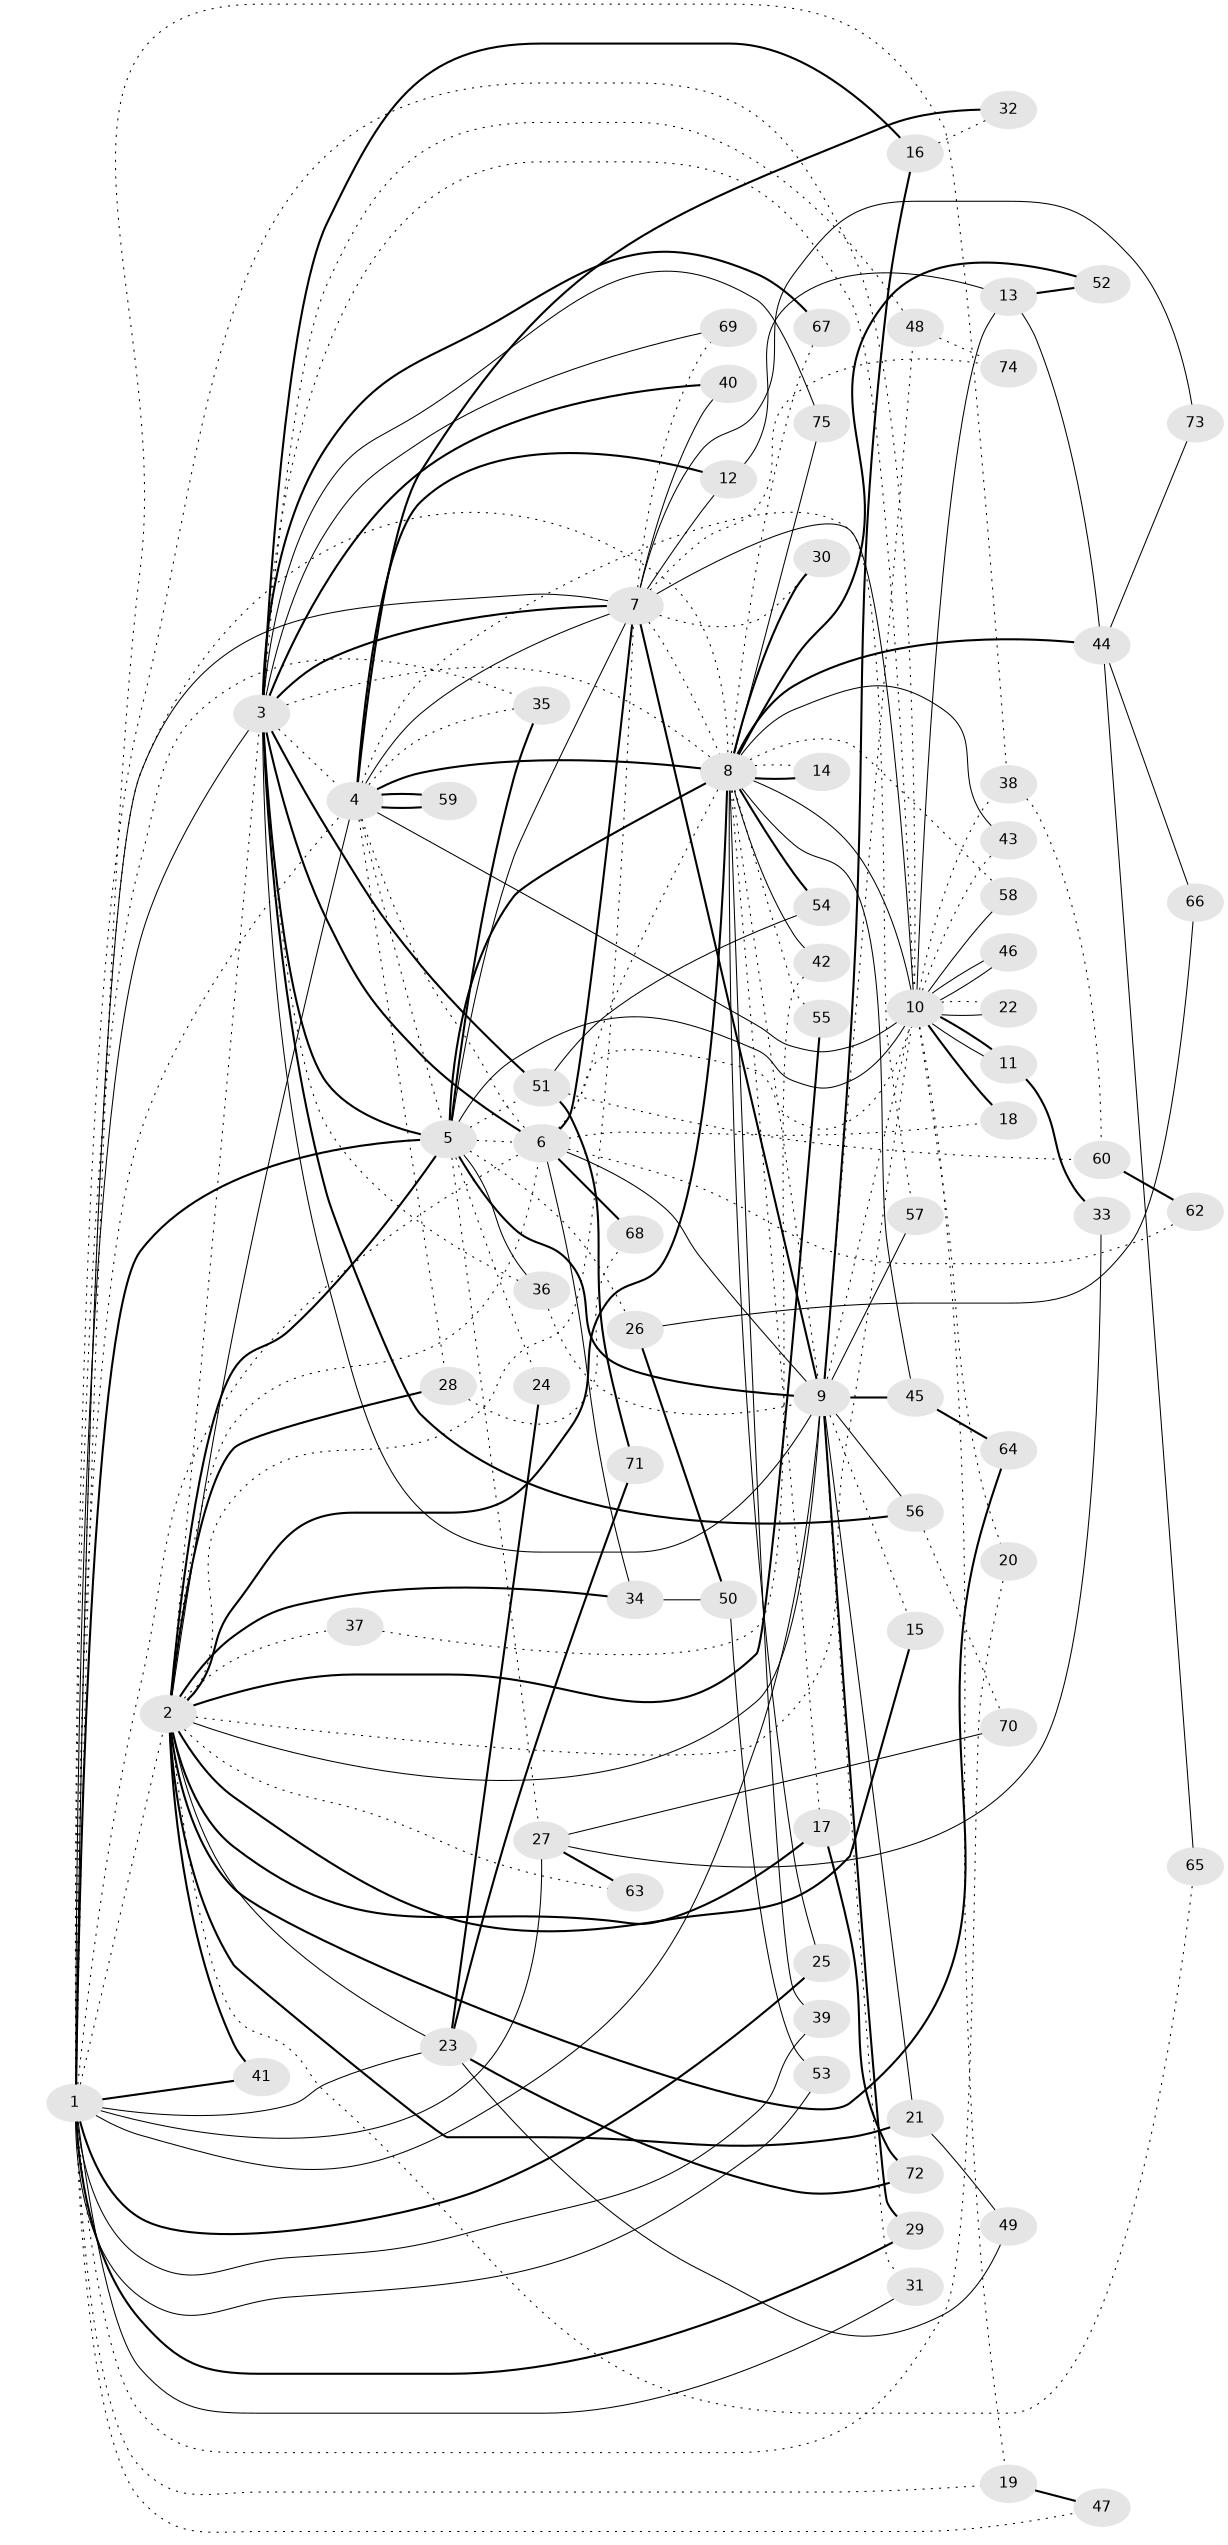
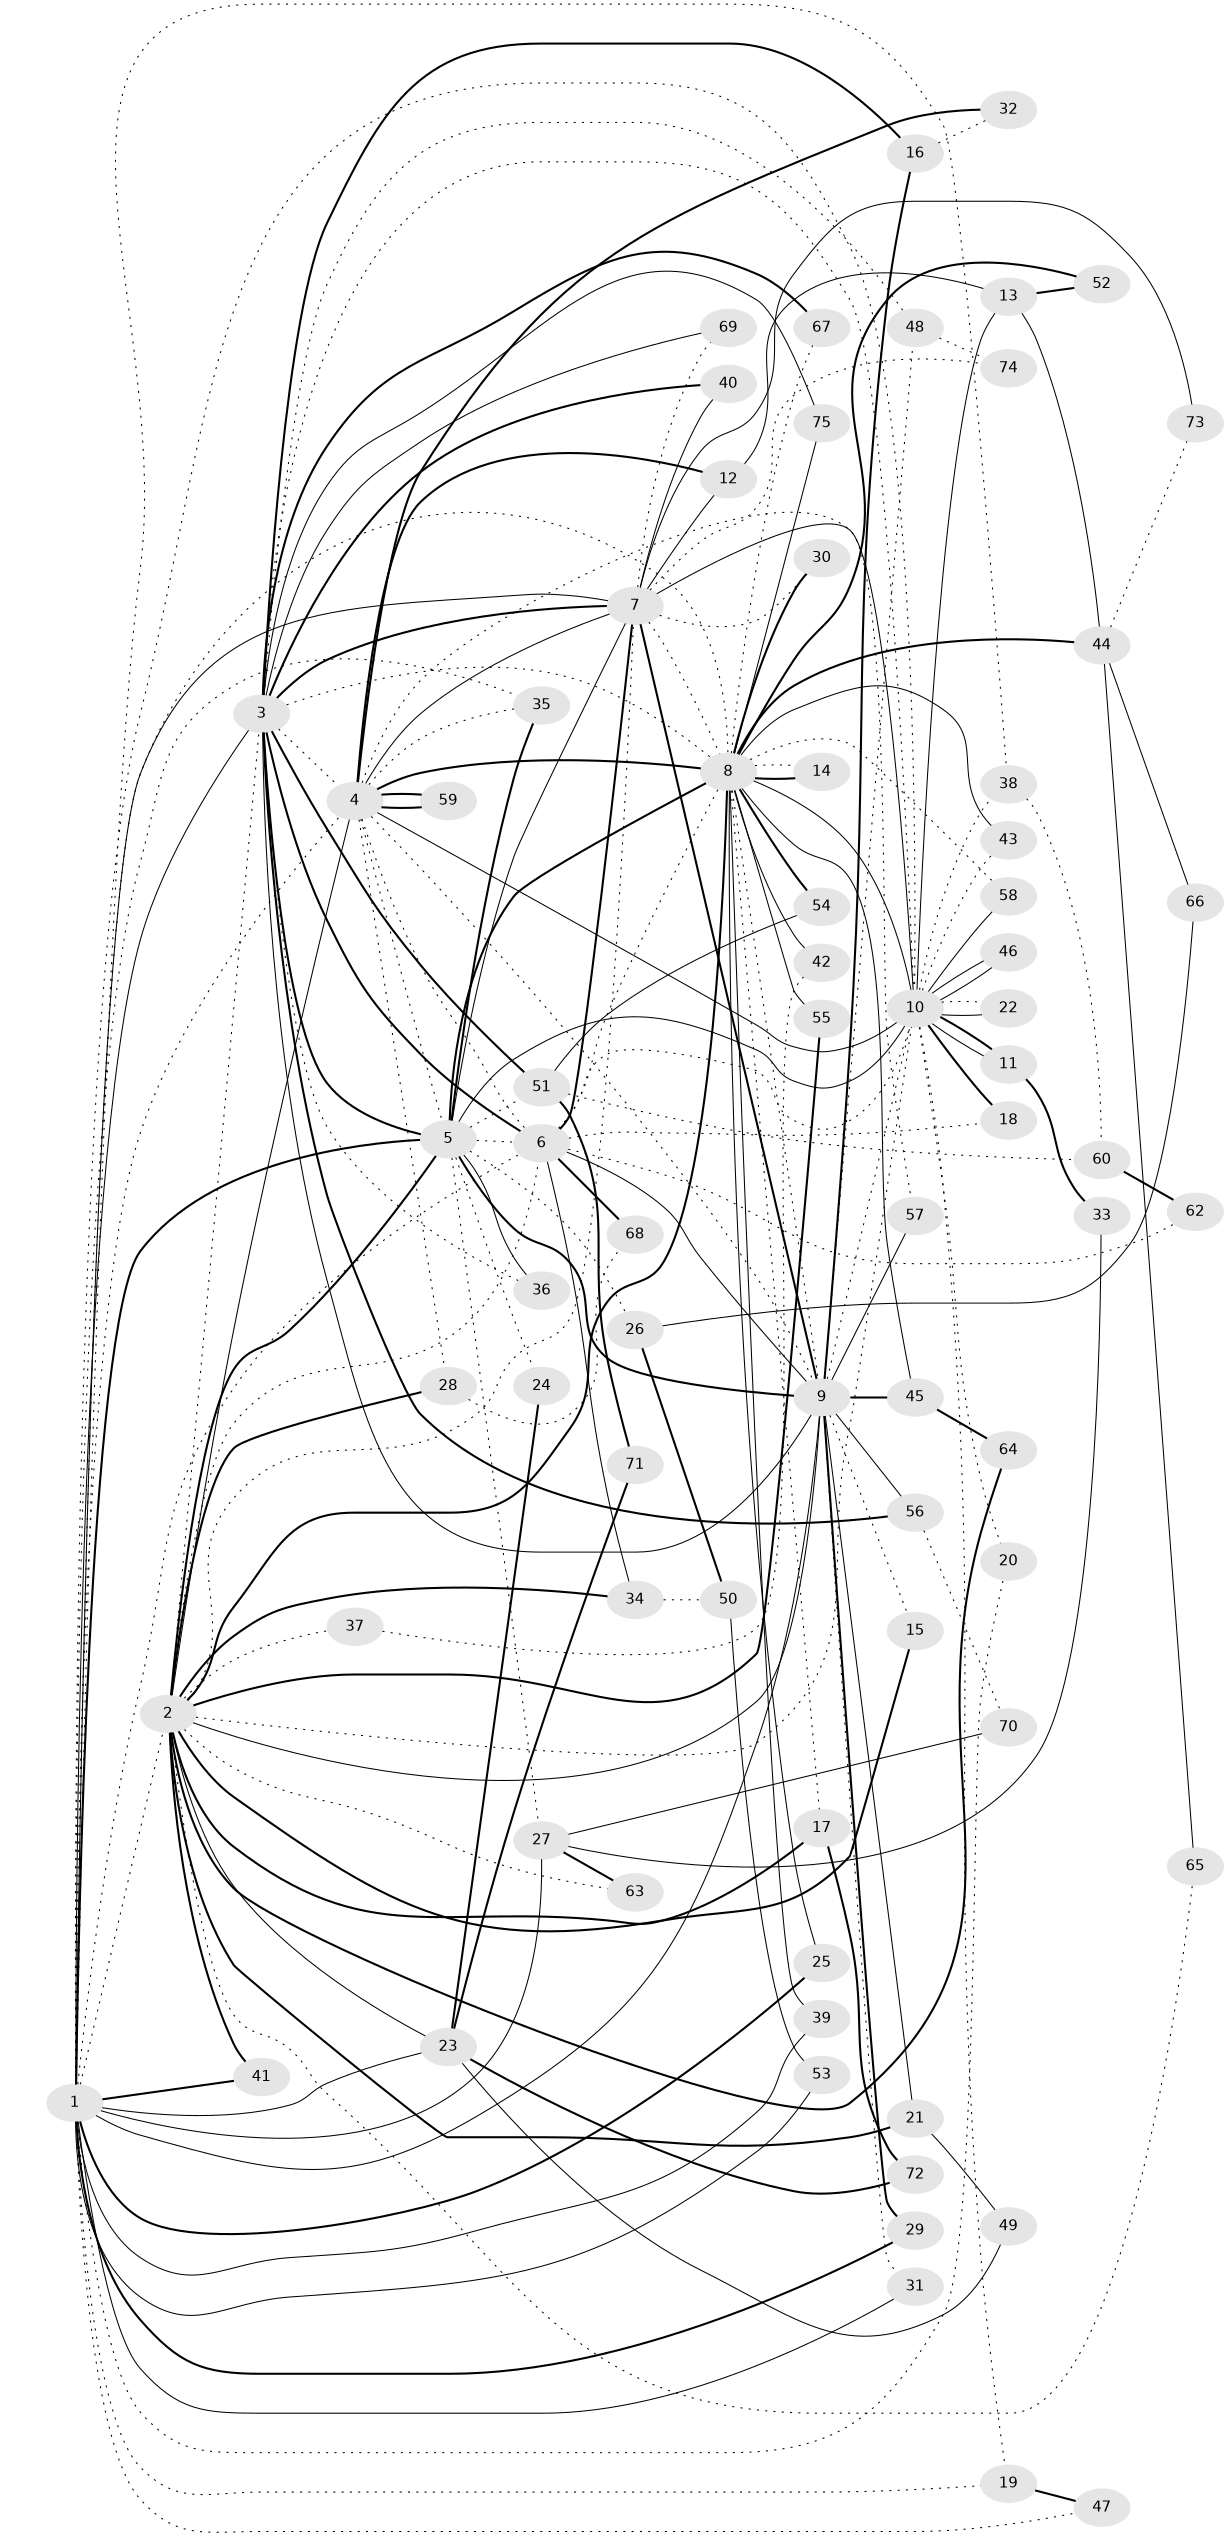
  graph {
    fontname="DejaVu Sans"
    rankdir=LR
    node [color=gray90 fontname="DejaVu Sans" style=filled]
    edge [fontname="DejaVu Sans" style=dotted]
    1
    2
    3
    4
    5
    6
    7
    8
    9
    10
    19
    20
    23
    25
    27
    29
    31
    35
    38
    39
    41
    47
    53
    15
    17
    21
    28
    34
    37
    55
    63
    64
    65
    16
    36
    40
    48
    51
    56
    67
    69
    75
    12
    32
    57
    59
    24
    26
    18
    62
    68
    30
    73
    74
    14
    42
    43
    44
    45
    52
    54
    58
    11
    13
    22
    46
    72
    49
    71
    33
    70
    60
    50
    66
    1 -- 2
    1 -- 3 [style=solid]
    1 -- 4
    1 -- 5 [style=bold]
    1 -- 6
    1 -- 7 [style=solid]
    1 -- 8
    1 -- 9 [style=solid]
    1 -- 10
    1 -- 19
    1 -- 20
    1 -- 23 [style=solid]
    1 -- 25 [style=bold]
    1 -- 27 [style=solid]
    1 -- 29 [style=bold]
    1 -- 31 [style=solid]
    1 -- 35
    1 -- 38
    1 -- 39 [style=solid]
    1 -- 41 [style=bold]
    1 -- 47
    1 -- 53 [style=solid]
    2 -- 3
    2 -- 4 [style=solid]
    2 -- 5 [style=bold]
    2 -- 6
    2 -- 7
    2 -- 8 [style=bold]
    2 -- 9 [style=solid]
    2 -- 10
    2 -- 23 [style=solid]
    2 -- 41 [style=bold]
    2 -- 15 [style=bold]
    2 -- 17 [style=bold]
    2 -- 21 [style=bold]
    2 -- 28 [style=bold]
    2 -- 34 [style=bold]
    2 -- 37
    2 -- 55 [style=bold]
    2 -- 63
    2 -- 64 [style=bold]
    2 -- 65
    3 -- 4
    3 -- 5 [style=bold]
    3 -- 6 [style=bold]
    3 -- 7 [style=bold]
    3 -- 8
    3 -- 9 [style=solid]
    3 -- 10
    3 -- 16 [style=bold]
    3 -- 36
    3 -- 40 [style=bold]
    3 -- 48
    3 -- 51 [style=bold]
    3 -- 56 [style=bold]
    3 -- 67 [style=bold]
    3 -- 69 [style=solid]
    3 -- 75 [style=solid]
    4 -- 5
    4 -- 6
    4 -- 7 [style=solid]
    4 -- 8 [style=bold]
-   36 -- 9
+   4 -- 9
    4 -- 10 [style=solid]
    4 -- 35
    4 -- 28
    4 -- 12 [style=bold]
    4 -- 32 [style=bold]
    4 -- 57
    4 -- 59 [style=bold]
    4 -- 59 [style=bold]
    5 -- 6
    5 -- 7 [style=solid]
    5 -- 8 [style=bold]
    5 -- 9 [style=bold]
    5 -- 10 [style=solid]
    5 -- 27
    5 -- 35 [style=bold]
    5 -- 36 [style=solid]
    5 -- 51
    5 -- 24
    5 -- 26
    6 -- 7 [style=bold]
    6 -- 8
    6 -- 9 [style=solid]
    6 -- 10
    6 -- 34 [style=solid]
    6 -- 18
    6 -- 62
    6 -- 68 [style=bold]
    7 -- 8
    7 -- 9 [style=bold]
    7 -- 10 [style=solid]
    7 -- 40 [style=solid]
    7 -- 69
    7 -- 12 [style=solid]
    7 -- 30
    7 -- 73 [style=solid]
    7 -- 74
    8 -- 9
    8 -- 10 [style=solid]
    8 -- 25 [style=solid]
    8 -- 39 [style=solid]
    8 -- 17
-   8 -- 55
+   8 -- 55 [style=solid]
    8 -- 67
    8 -- 75 [style=solid]
    8 -- 30 [style=bold]
    8 -- 14 [style=bold]
    8 -- 14
    8 -- 42 [style=solid]
    8 -- 43 [style=solid]
    8 -- 44 [style=bold]
    8 -- 45 [style=solid]
    8 -- 52 [style=bold]
    8 -- 54 [style=bold]
    8 -- 58
    9 -- 10
    9 -- 29 [style=bold]
    9 -- 31
    9 -- 15
    9 -- 21 [style=solid]
    9 -- 16 [style=bold]
    9 -- 48
    9 -- 56 [style=solid]
    9 -- 57 [style=solid]
    9 -- 45 [style=bold]
    10 -- 19
    10 -- 20
    10 -- 38
    10 -- 18 [style=bold]
    10 -- 43
    10 -- 58 [style=solid]
    10 -- 11 [style=solid]
    10 -- 11 [style=bold]
    10 -- 13 [style=solid]
    10 -- 22 [style=solid]
    10 -- 22
    10 -- 46 [style=solid]
    10 -- 46 [style=solid]
    19 -- 47 [style=bold]
    23 -- 24 [style=bold]
    23 -- 72 [style=bold]
    23 -- 49 [style=solid]
    23 -- 71 [style=bold]
    27 -- 63 [style=bold]
    27 -- 33 [style=solid]
    27 -- 70 [style=solid]
    38 -- 60
    17 -- 72 [style=bold]
    21 -- 49 [style=solid]
    28 -- 68
-   34 -- 50 [style=solid]
+   34 -- 50
    37 -- 42
    16 -- 32
    48 -- 74
    51 -- 54 [style=solid]
    51 -- 71 [style=bold]
    51 -- 60
    56 -- 70
    12 -- 13 [style=solid]
    26 -- 50 [style=bold]
    26 -- 66 [style=solid]
    44 -- 65 [style=solid]
-   44 -- 73 [style=solid]
+   44 -- 73
    44 -- 66 [style=solid]
    45 -- 64 [style=bold]
    11 -- 33 [style=bold]
    13 -- 44 [style=solid]
    13 -- 52 [style=bold]
    60 -- 62 [style=bold]
    50 -- 53 [style=solid]
  }
